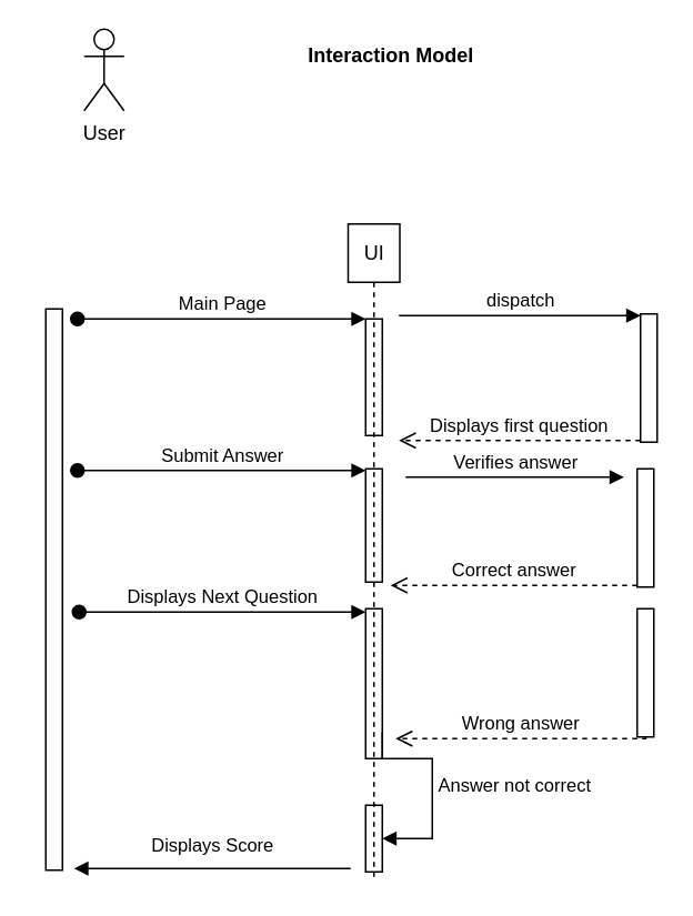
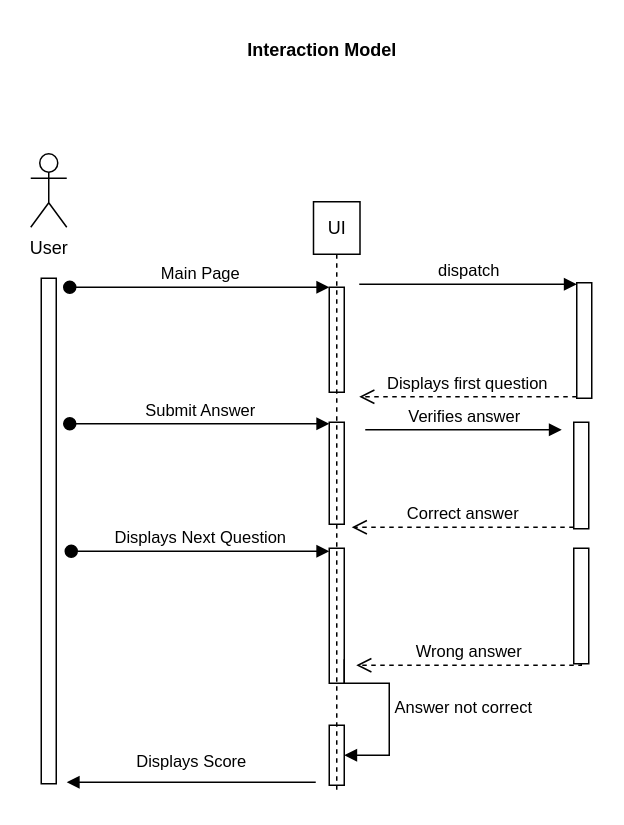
  <mxCell id="0" />
  <mxCell id="1" parent="0" />
- <mxCell id="2" value="User" style="shape=umlActor;verticalLabelPosition=bottom;verticalAlign=top;html=1;outlineConnect=0;" vertex="1" parent="1"><mxGeometry x="50" y="17" width="24" height="49" as="geometry" /></mxCell>
+ <mxCell id="2" value="User" style="shape=umlActor;verticalLabelPosition=bottom;verticalAlign=top;html=1;outlineConnect=0;" vertex="1" parent="1"><mxGeometry x="20" y="102" width="24" height="49" as="geometry" /></mxCell>
  <mxCell id="3" value="" style="html=1;points=[];perimeter=orthogonalPerimeter;outlineConnect=0;targetShapes=umlLifeline;portConstraint=eastwest;newEdgeStyle={&quot;edgeStyle&quot;:&quot;elbowEdgeStyle&quot;,&quot;elbow&quot;:&quot;vertical&quot;,&quot;curved&quot;:0,&quot;rounded&quot;:0};" vertex="1" parent="1"><mxGeometry x="27" y="185" width="10" height="337" as="geometry" /></mxCell>
  <mxCell id="4" value="" style="html=1;points=[];perimeter=orthogonalPerimeter;outlineConnect=0;targetShapes=umlLifeline;portConstraint=eastwest;newEdgeStyle={&quot;edgeStyle&quot;:&quot;elbowEdgeStyle&quot;,&quot;elbow&quot;:&quot;vertical&quot;,&quot;curved&quot;:0,&quot;rounded&quot;:0};" vertex="1" parent="1"><mxGeometry x="219" y="191" width="10" height="70" as="geometry" /></mxCell>
  <mxCell id="5" value="Main Page" style="html=1;verticalAlign=bottom;startArrow=oval;endArrow=block;startSize=8;edgeStyle=elbowEdgeStyle;elbow=vertical;curved=0;rounded=0;" edge="1" target="4" parent="1"><mxGeometry relative="1" as="geometry"><mxPoint x="46" y="191" as="sourcePoint" /></mxGeometry></mxCell>
  <mxCell id="6" value="" style="html=1;points=[];perimeter=orthogonalPerimeter;outlineConnect=0;targetShapes=umlLifeline;portConstraint=eastwest;newEdgeStyle={&quot;edgeStyle&quot;:&quot;elbowEdgeStyle&quot;,&quot;elbow&quot;:&quot;vertical&quot;,&quot;curved&quot;:0,&quot;rounded&quot;:0};" vertex="1" parent="1"><mxGeometry x="219" y="281" width="10" height="68" as="geometry" /></mxCell>
  <mxCell id="7" value="Submit Answer" style="html=1;verticalAlign=bottom;startArrow=oval;endArrow=block;startSize=8;edgeStyle=elbowEdgeStyle;elbow=vertical;curved=0;rounded=0;" edge="1" target="6" parent="1"><mxGeometry relative="1" as="geometry"><mxPoint x="46" y="282" as="sourcePoint" /></mxGeometry></mxCell>
  <mxCell id="8" value="" style="html=1;points=[];perimeter=orthogonalPerimeter;outlineConnect=0;targetShapes=umlLifeline;portConstraint=eastwest;newEdgeStyle={&quot;edgeStyle&quot;:&quot;elbowEdgeStyle&quot;,&quot;elbow&quot;:&quot;vertical&quot;,&quot;curved&quot;:0,&quot;rounded&quot;:0};" vertex="1" parent="1"><mxGeometry x="384" y="188" width="10" height="77" as="geometry" /></mxCell>
  <mxCell id="9" value="dispatch" style="html=1;verticalAlign=bottom;endArrow=block;edgeStyle=elbowEdgeStyle;elbow=vertical;curved=0;rounded=0;" edge="1" target="8" parent="1"><mxGeometry relative="1" as="geometry"><mxPoint x="239" y="189" as="sourcePoint" /></mxGeometry></mxCell>
  <mxCell id="10" value="Displays first question" style="html=1;verticalAlign=bottom;endArrow=open;dashed=1;endSize=8;edgeStyle=elbowEdgeStyle;elbow=vertical;curved=0;rounded=0;" edge="1" source="8" parent="1"><mxGeometry relative="1" as="geometry"><mxPoint x="239" y="264" as="targetPoint" /></mxGeometry></mxCell>
  <mxCell id="11" value="" style="html=1;points=[];perimeter=orthogonalPerimeter;outlineConnect=0;targetShapes=umlLifeline;portConstraint=eastwest;newEdgeStyle={&quot;edgeStyle&quot;:&quot;elbowEdgeStyle&quot;,&quot;elbow&quot;:&quot;vertical&quot;,&quot;curved&quot;:0,&quot;rounded&quot;:0};" vertex="1" parent="1"><mxGeometry x="382" y="281" width="10" height="71" as="geometry" /></mxCell>
  <mxCell id="12" value="Correct answer" style="html=1;verticalAlign=bottom;endArrow=open;dashed=1;endSize=8;edgeStyle=elbowEdgeStyle;elbow=vertical;curved=0;rounded=0;" edge="1" source="11" parent="1"><mxGeometry relative="1" as="geometry"><mxPoint x="234" y="351" as="targetPoint" /></mxGeometry></mxCell>
  <mxCell id="13" value="" style="html=1;points=[];perimeter=orthogonalPerimeter;outlineConnect=0;targetShapes=umlLifeline;portConstraint=eastwest;newEdgeStyle={&quot;edgeStyle&quot;:&quot;elbowEdgeStyle&quot;,&quot;elbow&quot;:&quot;vertical&quot;,&quot;curved&quot;:0,&quot;rounded&quot;:0};" vertex="1" parent="1"><mxGeometry x="219" y="365" width="10" height="90" as="geometry" /></mxCell>
  <mxCell id="14" value="Displays Next Question" style="html=1;verticalAlign=bottom;startArrow=oval;endArrow=block;startSize=8;edgeStyle=elbowEdgeStyle;elbow=vertical;curved=0;rounded=0;" edge="1" target="13" parent="1"><mxGeometry relative="1" as="geometry"><mxPoint x="47" y="367" as="sourcePoint" /></mxGeometry></mxCell>
  <mxCell id="15" value="" style="html=1;points=[];perimeter=orthogonalPerimeter;outlineConnect=0;targetShapes=umlLifeline;portConstraint=eastwest;newEdgeStyle={&quot;edgeStyle&quot;:&quot;elbowEdgeStyle&quot;,&quot;elbow&quot;:&quot;vertical&quot;,&quot;curved&quot;:0,&quot;rounded&quot;:0};" vertex="1" parent="1"><mxGeometry x="382" y="365" width="10" height="77" as="geometry" /></mxCell>
  <mxCell id="16" value="Wrong answer" style="html=1;verticalAlign=bottom;endArrow=open;dashed=1;endSize=8;edgeStyle=elbowEdgeStyle;elbow=vertical;curved=0;rounded=0;" edge="1" source="15" parent="1"><mxGeometry relative="1" as="geometry"><mxPoint x="237" y="443" as="targetPoint" /><Array as="points"><mxPoint x="310" y="443" /></Array></mxGeometry></mxCell>
  <mxCell id="17" value="" style="html=1;points=[];perimeter=orthogonalPerimeter;outlineConnect=0;targetShapes=umlLifeline;portConstraint=eastwest;newEdgeStyle={&quot;edgeStyle&quot;:&quot;elbowEdgeStyle&quot;,&quot;elbow&quot;:&quot;vertical&quot;,&quot;curved&quot;:0,&quot;rounded&quot;:0};" vertex="1" parent="1"><mxGeometry x="219" y="483" width="10" height="40" as="geometry" /></mxCell>
  <mxCell id="18" value="Answer not correct" style="html=1;align=left;spacingLeft=2;endArrow=block;rounded=0;edgeStyle=orthogonalEdgeStyle;curved=0;rounded=0;" edge="1" target="17" parent="1"><mxGeometry relative="1" as="geometry"><mxPoint x="229" y="439" as="sourcePoint" /><Array as="points"><mxPoint x="229" y="455" /><mxPoint x="259" y="455" /><mxPoint x="259" y="503" /></Array></mxGeometry></mxCell>
  <mxCell id="19" value="Verifies answer" style="html=1;verticalAlign=bottom;endArrow=block;edgeStyle=elbowEdgeStyle;elbow=vertical;curved=0;rounded=0;" edge="1" parent="1"><mxGeometry width="80" relative="1" as="geometry"><mxPoint x="243" y="286" as="sourcePoint" /><mxPoint x="374" y="286" as="targetPoint" /></mxGeometry></mxCell>
  <mxCell id="20" value="Displays Score" style="html=1;verticalAlign=bottom;endArrow=block;edgeStyle=elbowEdgeStyle;elbow=vertical;curved=0;rounded=0;" edge="1" parent="1"><mxGeometry y="-5" width="80" relative="1" as="geometry"><mxPoint x="210" y="521" as="sourcePoint" /><mxPoint x="44" y="521" as="targetPoint" /><mxPoint as="offset" /></mxGeometry></mxCell>
- <mxCell id="21" value="Interaction Model" style="text;align=center;fontStyle=1;verticalAlign=middle;spacingLeft=3;spacingRight=3;strokeColor=none;rotatable=0;points=[[0,0.5],[1,0.5]];portConstraint=eastwest;html=1;" vertex="1" parent="1"><mxGeometry x="194" y="20" width="80" height="26" as="geometry" /></mxCell>
+ <mxCell id="21" value="Interaction Model" style="text;align=center;fontStyle=1;verticalAlign=middle;spacingLeft=3;spacingRight=3;strokeColor=none;rotatable=0;points=[[0,0.5],[1,0.5]];portConstraint=eastwest;html=1;" vertex="1" parent="1"><mxGeometry x="174" y="20" width="80" height="26" as="geometry" /></mxCell>
  <mxCell id="22" value="UI" style="shape=umlLifeline;perimeter=lifelinePerimeter;whiteSpace=wrap;html=1;container=1;dropTarget=0;collapsible=0;recursiveResize=0;outlineConnect=0;portConstraint=eastwest;newEdgeStyle={&quot;edgeStyle&quot;:&quot;elbowEdgeStyle&quot;,&quot;elbow&quot;:&quot;vertical&quot;,&quot;curved&quot;:0,&quot;rounded&quot;:0};size=35;" vertex="1" parent="1"><mxGeometry x="208.5" y="134" width="31" height="394" as="geometry" /></mxCell>
